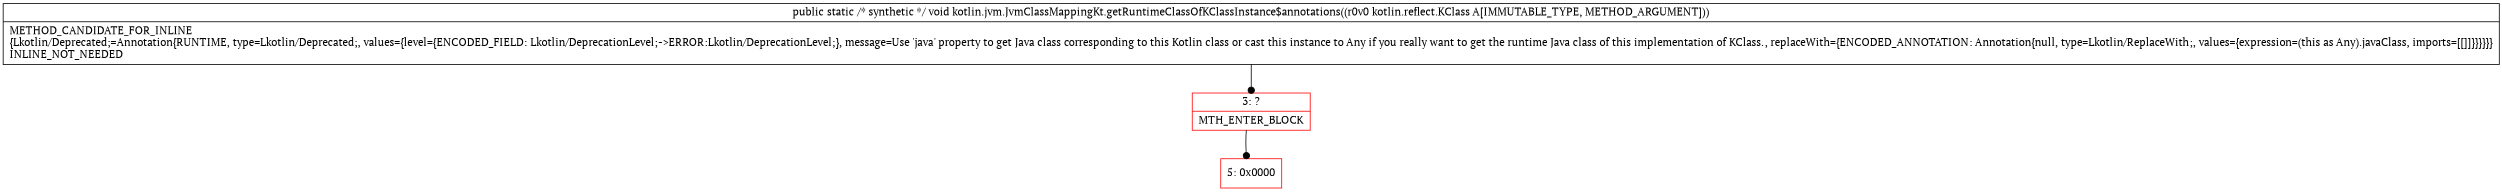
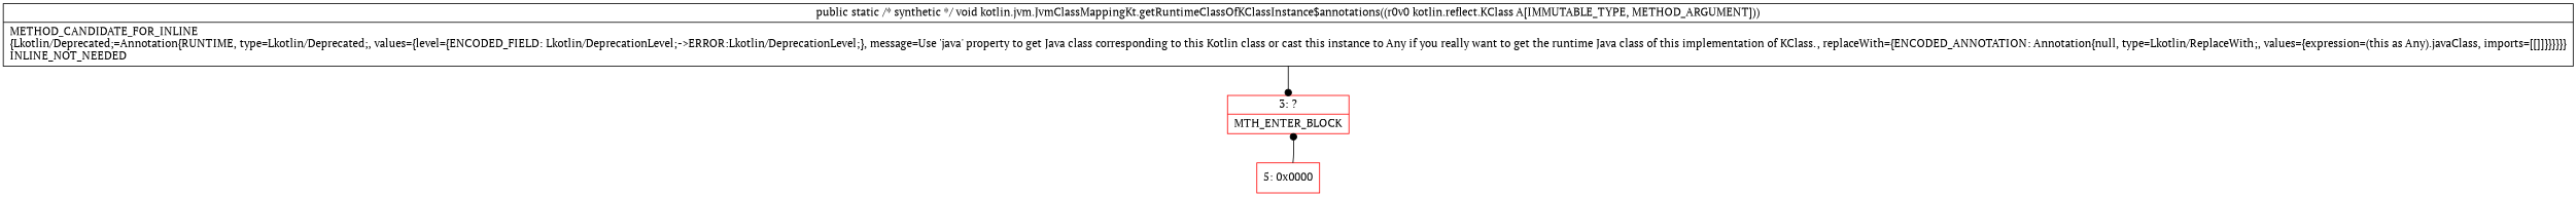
  digraph {
    fontname="PT Serif"
    node [color=red fontname="PT Serif" shape=record]
    edge [arrowhead=dot fontname="PT Serif"]
    n1 [label="{3\:\ ?|MTH_ENTER_BLOCK\l}"]
    n2 [label="{5\:\ 0x0000}"]
    n3 [label="{public static \/* synthetic *\/ void kotlin.jvm.JvmClassMappingKt.getRuntimeClassOfKClassInstance$annotations((r0v0 kotlin.reflect.KClass A[IMMUTABLE_TYPE, METHOD_ARGUMENT]))  | METHOD_CANDIDATE_FOR_INLINE\l\{Lkotlin\/Deprecated;=Annotation\{RUNTIME, type=Lkotlin\/Deprecated;, values=\{level=\{ENCODED_FIELD: Lkotlin\/DeprecationLevel;\-\>ERROR:Lkotlin\/DeprecationLevel;\}, message=Use 'java' property to get Java class corresponding to this Kotlin class or cast this instance to Any if you really want to get the runtime Java class of this implementation of KClass., replaceWith=\{ENCODED_ANNOTATION: Annotation\{null, type=Lkotlin\/ReplaceWith;, values=\{expression=(this as Any).javaClass, imports=[[]]\}\}\}\}\}\}\lINLINE_NOT_NEEDED\l}" color=""]
    subgraph cluster_1 {
      label="R(0)"
    }
-   n1 -> n2
+   n2 -> n1
    n3 -> n1
  }
